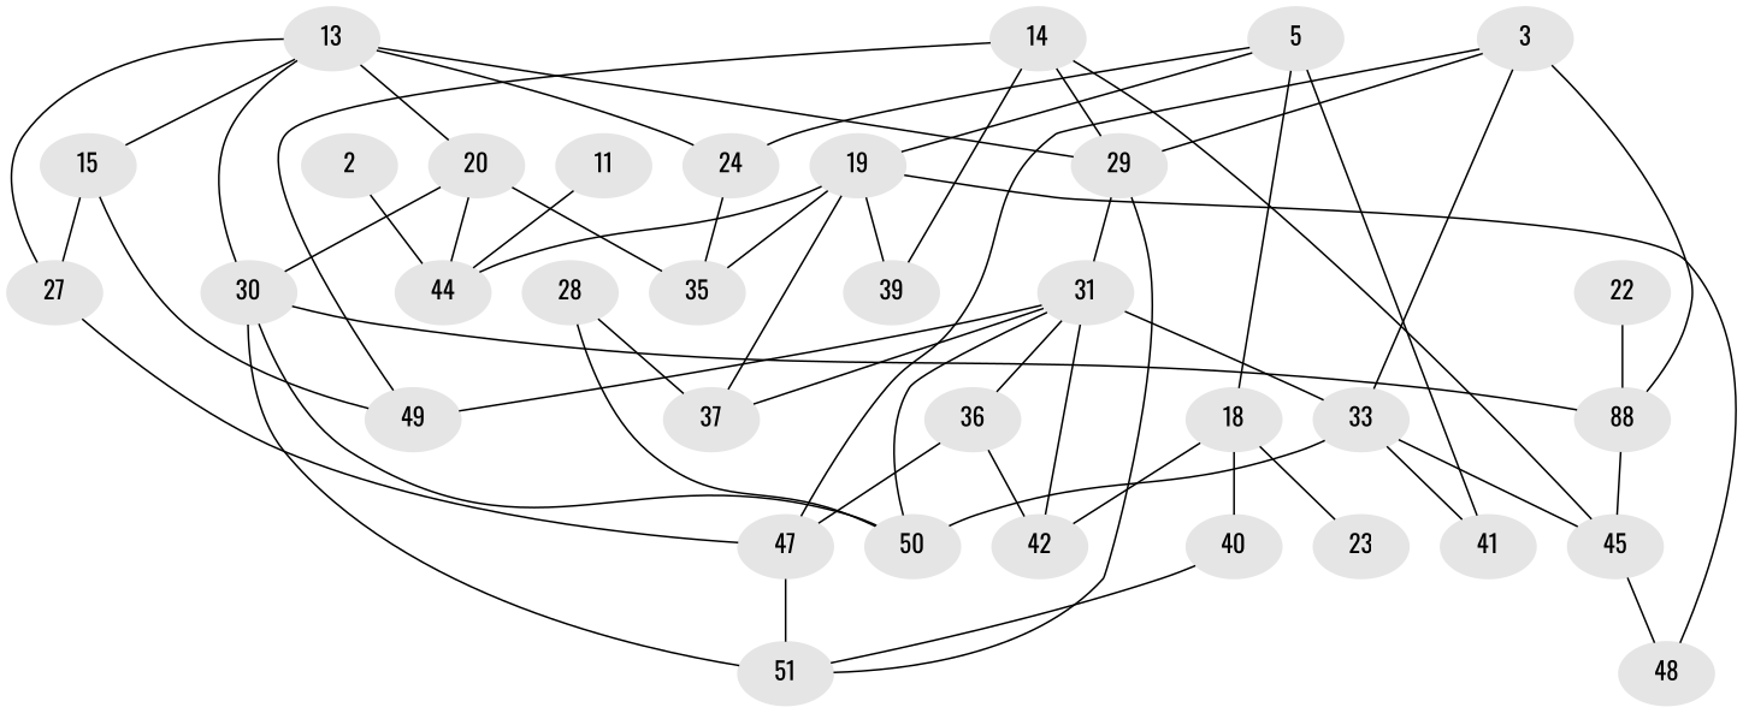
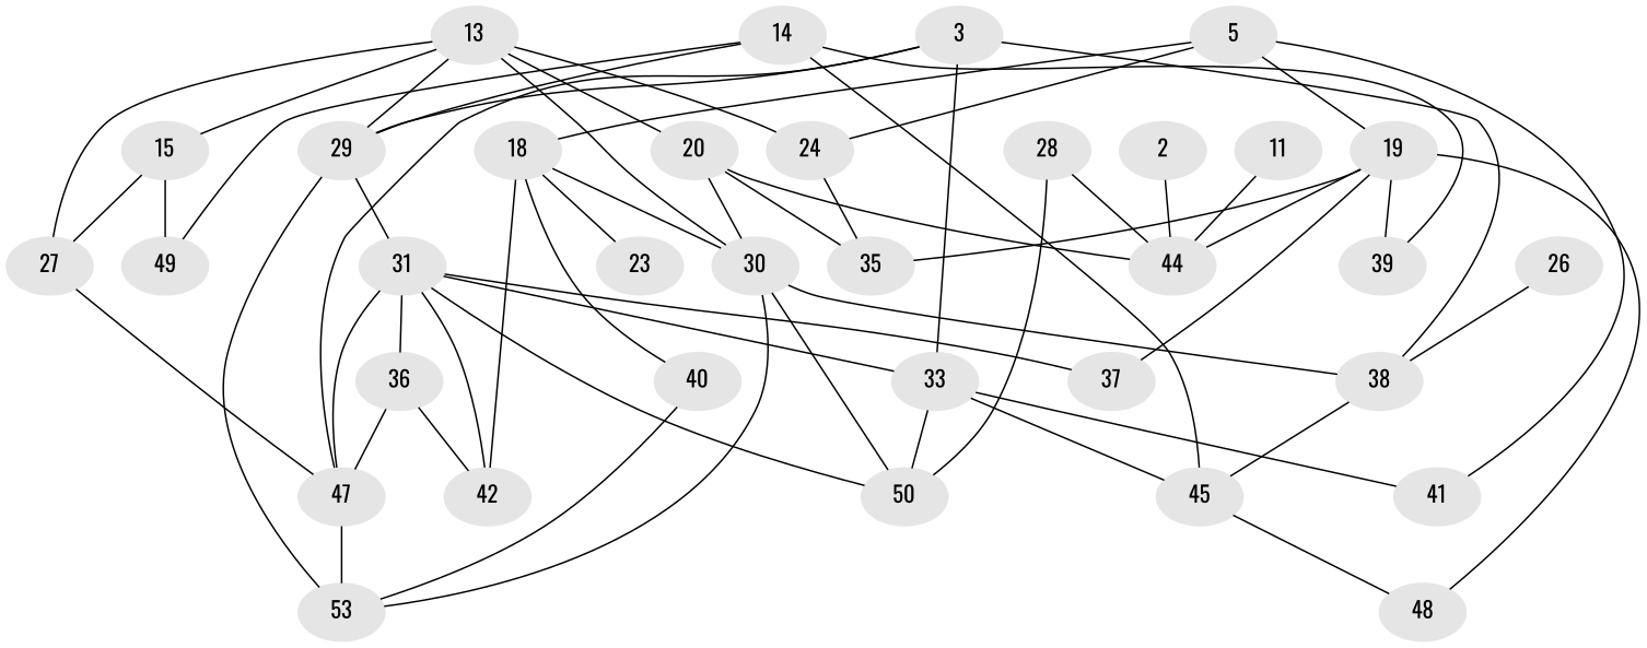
  graph {
    fontname=Oswald
    node [color=gray90 fontname=Oswald style=filled]
    edge [fontname=Oswald weight=1.0]
    2
    44
    3
    29
    33
    47
-   38 [label=88]
+   38
    31
-   51
+   51 [label=53]
    50
    41
    45
    5
    18
    19
    24
    30
    23
    40
    42
    39
    35
    37
    48
    11
    13
    15
    20
    27
    49
    14
-   22
+   22 [label=26]
    28
    36
    2 -- 44
    3 -- 29
    3 -- 33 [weight=2.0]
    3 -- 47
    3 -- 38
    29 -- 31
    29 -- 51
    33 -- 50
    33 -- 41
    33 -- 45 [weight=2.0]
    47 -- 51 [weight=2.0]
    38 -- 45
    31 -- 33
-   31 -- 49
+   31 -- 47
    31 -- 50
    31 -- 42
    31 -- 37
    31 -- 36
    45 -- 48
    5 -- 41
    5 -- 18
    5 -- 19
    5 -- 24
+   18 -- 30
    18 -- 23
    18 -- 40
    18 -- 42
    19 -- 44
    19 -- 39
    19 -- 35
    19 -- 37
    19 -- 48
    24 -- 35
    30 -- 38
    30 -- 51
    30 -- 50
    40 -- 51
    11 -- 44 [weight=2.0]
    13 -- 29
    13 -- 24
    13 -- 30
    13 -- 15
    13 -- 20
    13 -- 27
    15 -- 27
    15 -- 49
    20 -- 44 [weight=2.0]
    20 -- 30 [weight=2.0]
    20 -- 35
    27 -- 47
    14 -- 29
    14 -- 45
    14 -- 39
    14 -- 49
    22 -- 38
-   28 -- 37
+   28 -- 44
    28 -- 50
    36 -- 47 [weight=2.0]
    36 -- 42
  }
